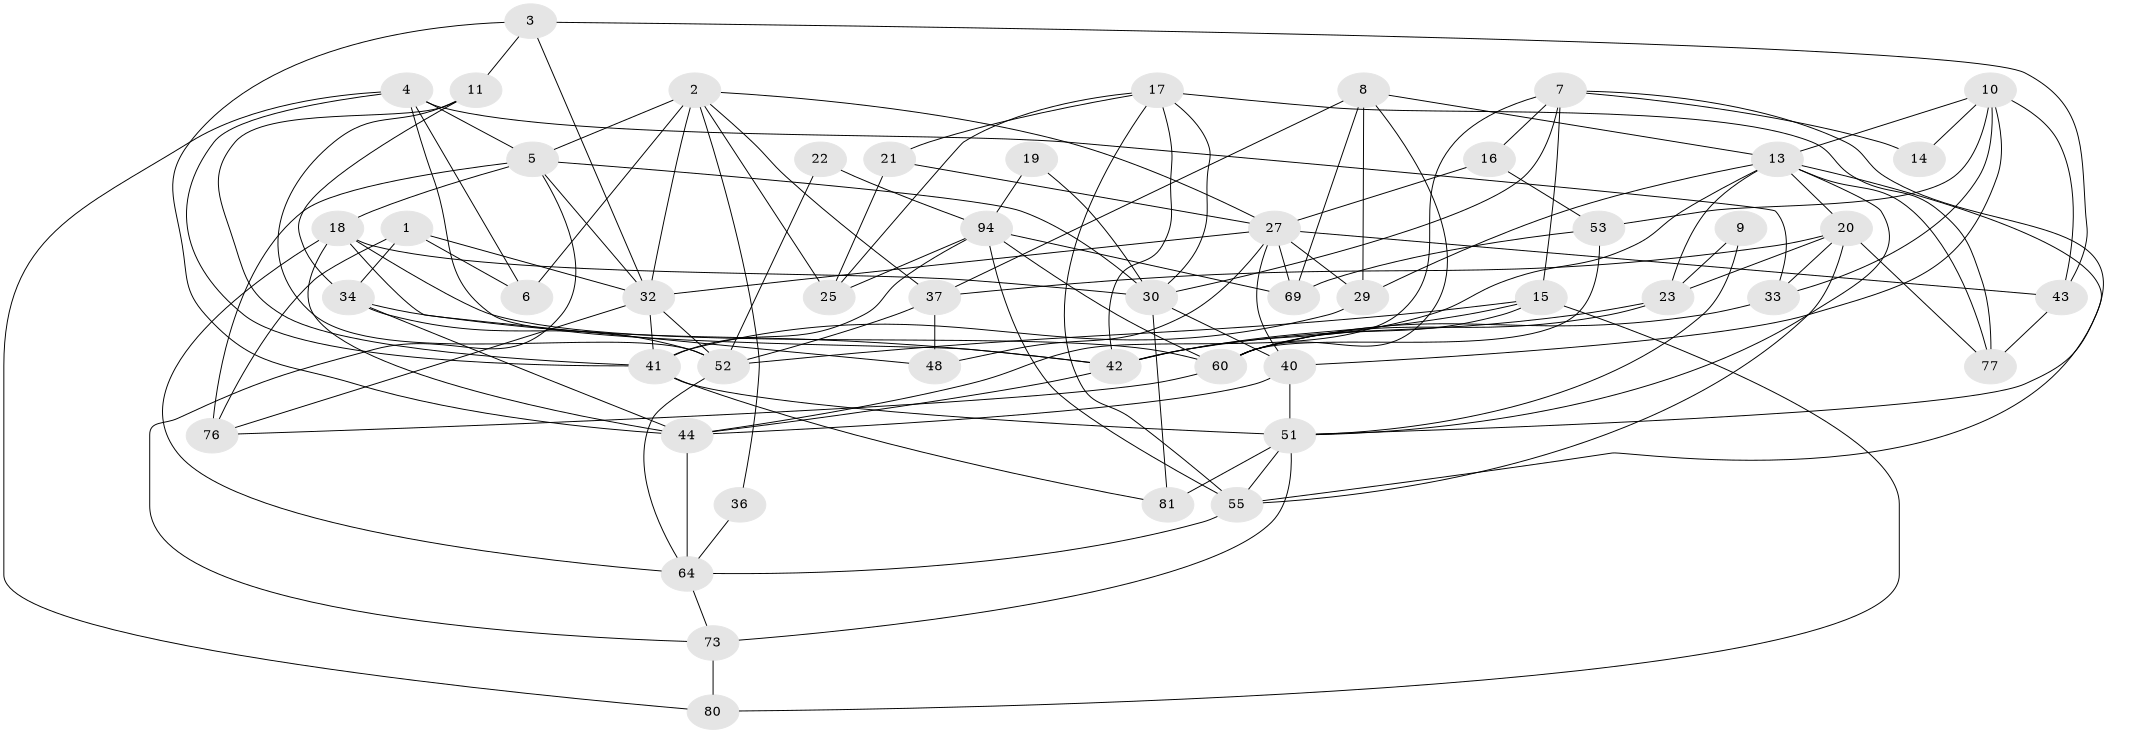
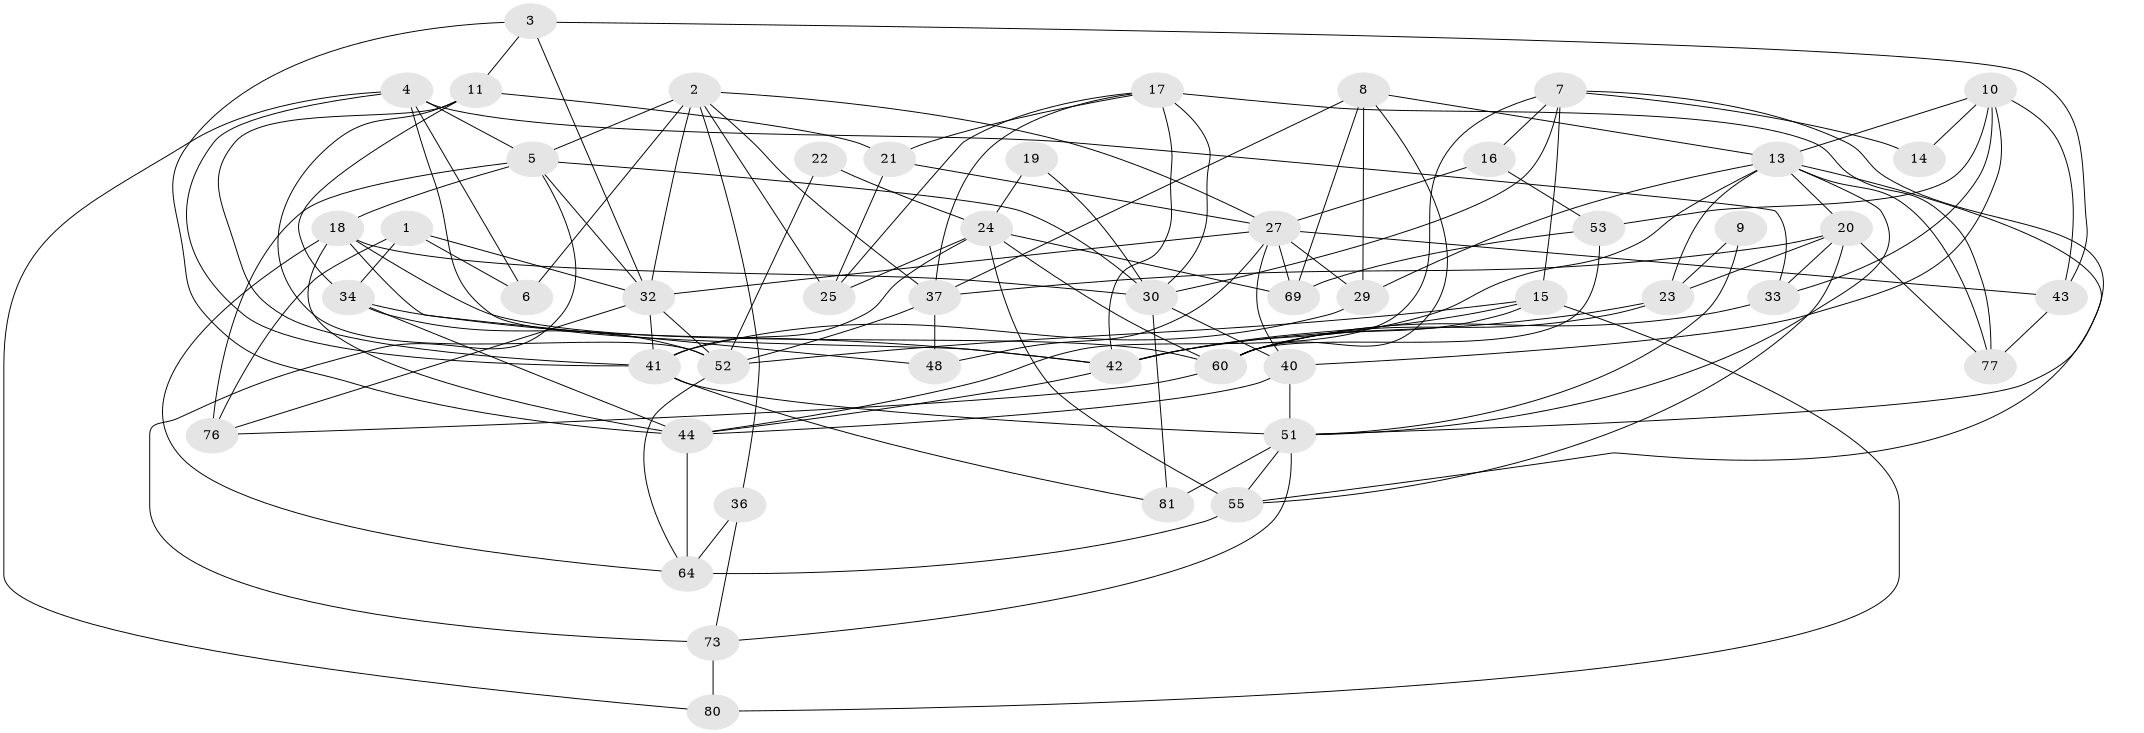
  graph {
    node [color=gray90 style=filled]
    1
    6
    32 [super="+59"]
    34 [super="+56"]
    76
    41 [super="+66"]
    52 [super="+57"]
    44 [super="+68"]
    42 [super="+72"]
    2 [super="+49"]
    5
    25
    27 [super="+46"]
    36
    37 [super="+39"]
    18 [super="+28"]
    30 [super="+31"]
    73
    43
    29
    69
    40
    48
    64 [super="+74"]
    3 [super="+63"]
    11 [super="+50"]
    21 [super="+47"]
    77
    4 [super="+67"]
    33 [super="+75"]
    80
    60 [super="+65"]
    51 [super="+71"]
    81
    19 [super="+45"]
-   24 [super="+62" label=94]
+   24 [super="+62"]
    7 [super="+12"]
    14
    15 [super="+79"]
    16
    53 [super="+58"]
    55 [super="+82"]
    8 [super="+70"]
    13 [super="+26"]
    23 [super="+35"]
    20 [super="+54"]
    9
    10 [super="+61"]
    17 [super="+38"]
    22
    1 -- 6
    1 -- 32
    1 -- 34
    1 -- 76
    32 -- 76
    32 -- 41
    32 -- 52
    34 -- 52
    34 -- 44
    34 -- 42
    41 -- 51
    41 -- 81
    52 -- 64
    44 -- 64
    42 -- 44
    2 -- 6
    2 -- 32
    2 -- 5
    2 -- 25
    2 -- 27
    2 -- 36
    2 -- 37
    5 -- 32
    5 -- 76
    5 -- 18
    5 -- 30
    5 -- 73
    27 -- 32
    27 -- 43
    27 -- 29
    27 -- 69
    27 -- 40
    27 -- 48
    36 -- 64
    37 -- 52
    37 -- 48
    18 -- 44
    18 -- 30 [weight=2]
    18 -- 48
    18 -- 64
    18 -- 60
    30 -- 40
    30 -- 81
    73 -- 80
    43 -- 77
    29 -- 41
    40 -- 44
    40 -- 51
-   64 -- 73
+   36 -- 73
    3 -- 32
    3 -- 44
    3 -- 43
    3 -- 11
    11 -- 34
    11 -- 41
    11 -- 52
+   11 -- 21
    21 -- 25
    21 -- 27 [weight=2]
    4 -- 6
    4 -- 41
    4 -- 42
    4 -- 5
    4 -- 33
    4 -- 80
    33 -- 60
    60 -- 76
    51 -- 73
    51 -- 81
    51 -- 55
    19 -- 30
    19 -- 24
    24 -- 41
    24 -- 25
    24 -- 69
    24 -- 60
    24 -- 55
    7 -- 44
    7 -- 30
    7 -- 51
    7 -- 14
    7 -- 15
    7 -- 16
    15 -- 52 [weight=2]
    15 -- 42
    15 -- 80
    15 -- 60
    16 -- 27
    16 -- 53
    53 -- 69
    53 -- 60
    55 -- 64
    8 -- 37
    8 -- 29
    8 -- 69
    8 -- 60
    8 -- 13
    13 -- 42
    13 -- 29
    13 -- 77
    13 -- 51
    13 -- 55
    13 -- 23
    13 -- 20
    23 -- 42
    23 -- 60
    20 -- 37
    20 -- 77
    20 -- 33
    20 -- 55
    20 -- 23
    9 -- 51
    9 -- 23
    10 -- 43
    10 -- 40
    10 -- 33
    10 -- 14
    10 -- 53
    10 -- 13
    17 -- 42
    17 -- 25
    17 -- 30
    17 -- 21
    17 -- 77
-   17 -- 55
+   17 -- 37
    22 -- 52
    22 -- 24
  }
